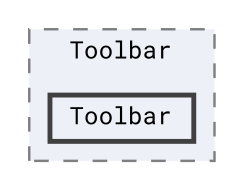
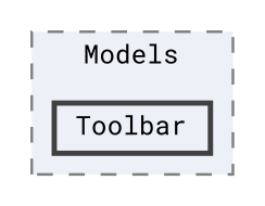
  digraph {
    compound=true
    fontname="Roboto Mono"
    n1 [color=grey25 fillcolor="#edf0f7" fontname="Roboto Mono" fontsize=10 height=0.2 label=Toolbar shape=box style="filled,bold" width=0.4]
    subgraph cluster_1 {
      bgcolor="#edf0f7"
      fontsize=10
-     label=Toolbar
+     label=Models
      pencolor=grey50
      style="filled,dashed"
      n1
    }
  }
